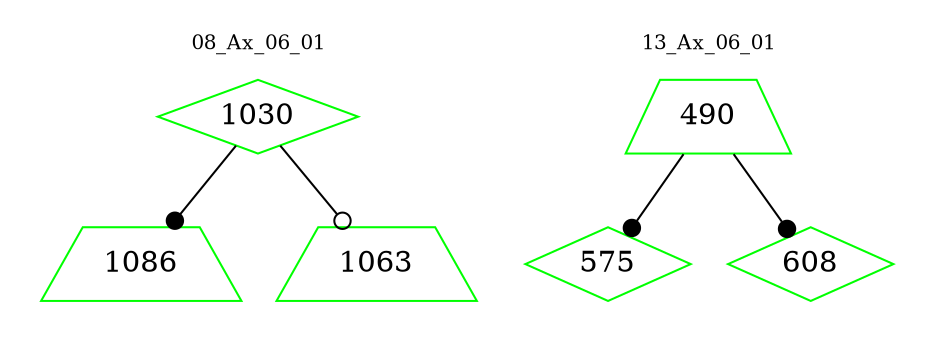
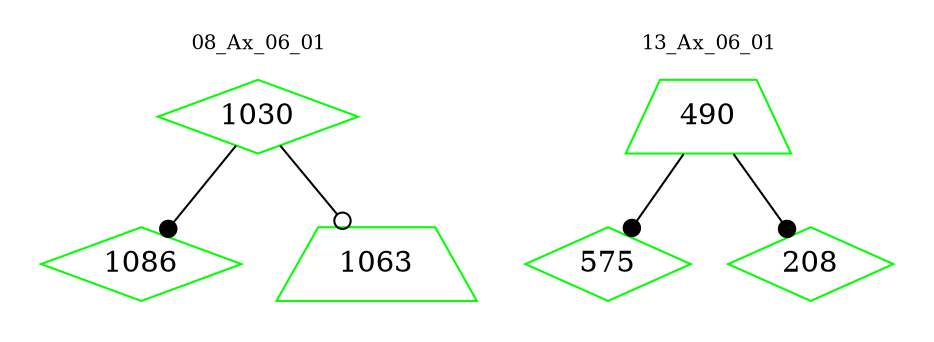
  digraph {
    node [color=green shape=diamond]
    edge [arrowhead=dot color=black]
    n1 [label=1030]
-   n2 [label=1086 shape=trapezium]
+   n2 [label=1086]
    n3 [label=1063 shape=trapezium]
    n4 [label=490 shape=trapezium]
    n5 [label=575]
-   n6 [label=608]
+   n6 [label=208]
    subgraph cluster_1 {
      color=white
      fontsize=10
      label="08_Ax_06_01"
      n1
      n2
      n3
    }
    subgraph cluster_2 {
      color=white
      fontsize=10
      label="13_Ax_06_01"
      n4
      n5
      n6
    }
    n1 -> n2
    n1 -> n3 [arrowhead=odot]
    n4 -> n5
    n4 -> n6
  }
